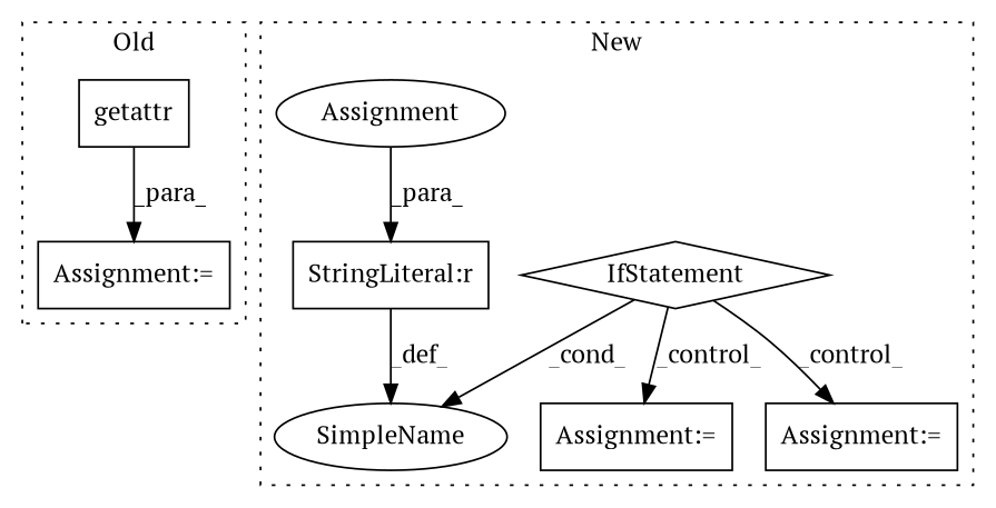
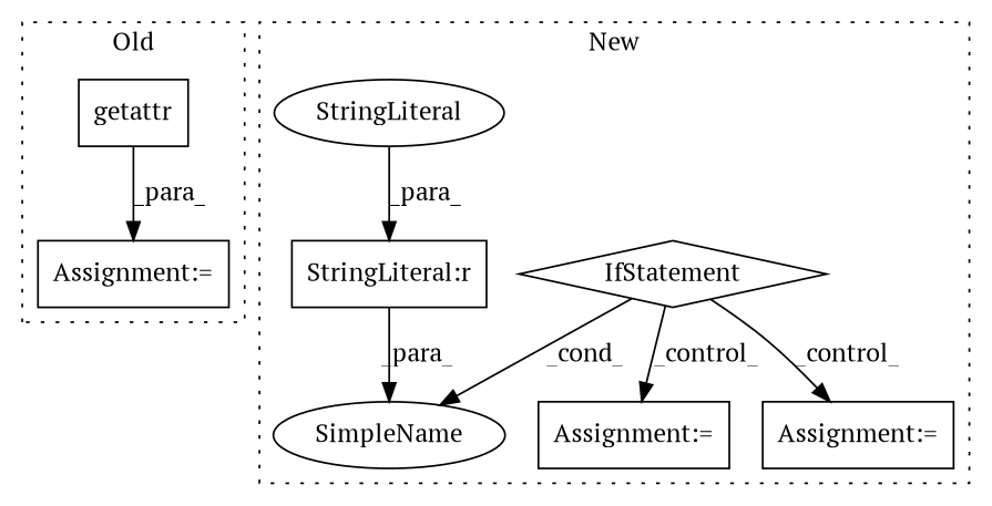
  digraph {
    fontname="PT Serif"
    node [a=7 fontname="PT Serif" l=1 shape=box]
    edge [fontname="PT Serif"]
    n1 [a=32 l="8,1" label=getattr s="3363,3403"]
    n2 [label="Assignment:=" s=3362]
    n3 [a=25 l="4,2" label=IfStatement s="5438,5465" shape=diamond]
    n4 [label="Assignment:=" s=5525]
    n5 [a=42 label=SimpleName shape=ellipse l=""]
    n6 [label="Assignment:=" s=5486]
    n7 [a=27 l=4 label="StringLiteral:r" s=5455]
-   n8 [a=45 l=6 label=Assignment s=5459 shape=ellipse]
+   n8 [a=45 l=6 label=StringLiteral s=5459 shape=ellipse]
    subgraph cluster_1 {
      label=Old
      style=dotted
      n1
      n2
    }
    subgraph cluster_2 {
      label=New
      style=dotted
      n3
      n4
      n5
      n6
      n7
      n8
    }
    n1 -> n2 [label=_para_]
    n3 -> n4 [label=_control_]
    n3 -> n5 [label=_cond_]
    n3 -> n6 [label=_control_]
-   n7 -> n5 [label=_def_]
+   n7 -> n5 [label=_para_]
    n8 -> n7 [label=_para_]
  }
